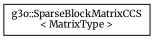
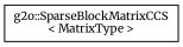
  digraph {
    rankdir=TB
    fontname=Merriweather
-   n1 [color=black fillcolor=white fontname=Merriweather fontsize=10 height=0.2 label="g3o::SparseBlockMatrixCCS\l\< MatrixType \>" shape=record style=filled width=0.4]
+   n1 [color=black fillcolor=white fontname=Merriweather fontsize=10 height=0.2 label="g2o::SparseBlockMatrixCCS\l\< MatrixType \>" shape=record style=filled width=0.4]
  }
